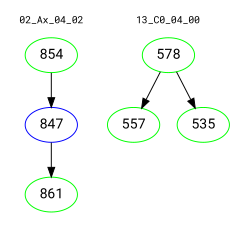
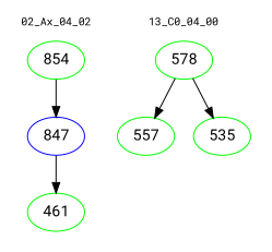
  digraph {
    fontname="Roboto Mono"
    node [color=green fontname="Roboto Mono"]
    edge [color=black fontname="Roboto Mono"]
    n1 [label=854]
    n2 [color=blue label=847]
-   n3 [label=861]
+   n3 [label=461]
    n4 [label=557]
    n5 [label=578]
    n6 [label=535]
    subgraph cluster_1 {
      color=white
      fontsize=10
      label="02_Ax_04_02"
      n1
      n2
      n3
    }
    subgraph cluster_2 {
      color=white
      fontsize=10
      label="13_C0_04_00"
      n4
      n5
      n6
    }
    n1 -> n2
    n2 -> n3
    n5 -> n4
    n5 -> n6
  }
